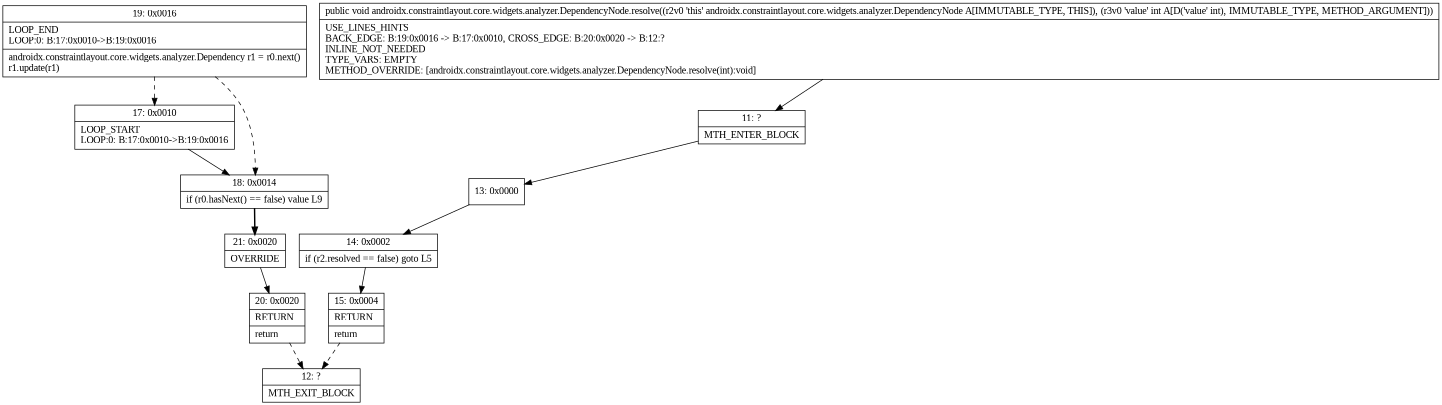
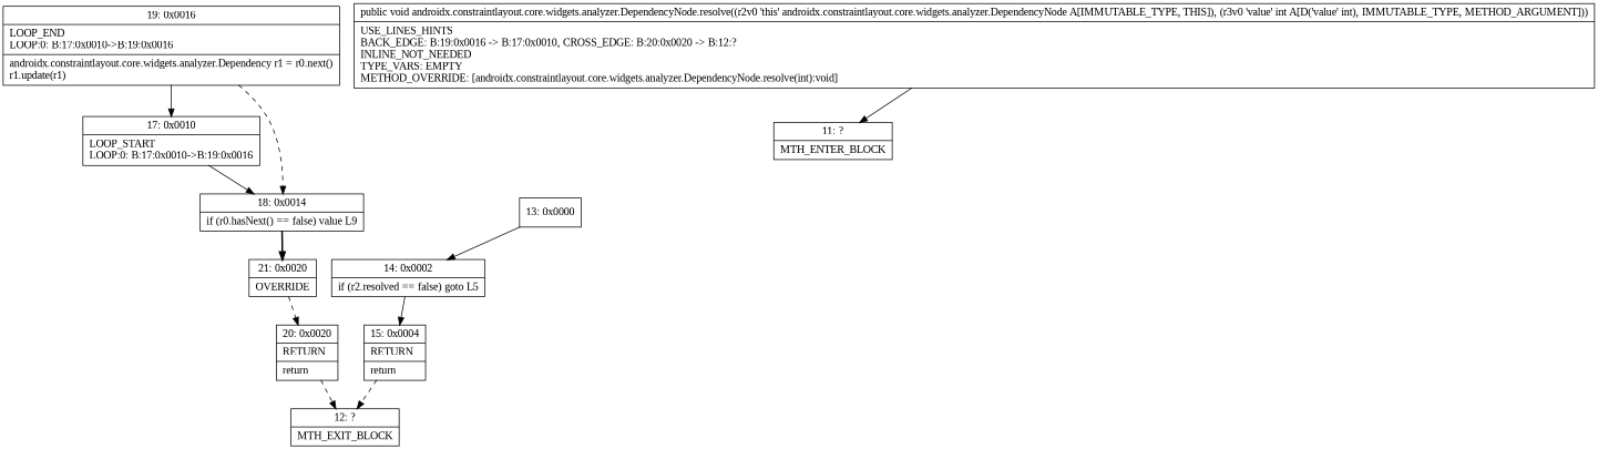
  digraph {
    fontname="Liberation Serif"
    node [fontname="Liberation Serif" shape=record]
    edge [fontname="Liberation Serif" style=solid]
    n1 [label="{11\:\ ?|MTH_ENTER_BLOCK\l}"]
    n2 [label="{13\:\ 0x0000}"]
    n3 [label="{14\:\ 0x0002|if (r2.resolved == false) goto L5\l}"]
    n4 [label="{15\:\ 0x0004|RETURN\l|return\l}"]
    n5 [label="{12\:\ ?|MTH_EXIT_BLOCK\l}"]
    n6 [label="{17\:\ 0x0010|LOOP_START\lLOOP:0: B:17:0x0010\-\>B:19:0x0016\l}"]
    n7 [label="{18\:\ 0x0014|if (r0.hasNext() == false) value L9\l}"]
    n8 [label="{21\:\ 0x0020|OVERRIDE\l}"]
    n9 [label="{19\:\ 0x0016|LOOP_END\lLOOP:0: B:17:0x0010\-\>B:19:0x0016\l|androidx.constraintlayout.core.widgets.analyzer.Dependency r1 = r0.next()\lr1.update(r1)\l}"]
    n10 [label="{20\:\ 0x0020|RETURN\l|return\l}"]
    n11 [label="{public void androidx.constraintlayout.core.widgets.analyzer.DependencyNode.resolve((r2v0 'this' androidx.constraintlayout.core.widgets.analyzer.DependencyNode A[IMMUTABLE_TYPE, THIS]), (r3v0 'value' int A[D('value' int), IMMUTABLE_TYPE, METHOD_ARGUMENT]))  | USE_LINES_HINTS\lBACK_EDGE: B:19:0x0016 \-\> B:17:0x0010, CROSS_EDGE: B:20:0x0020 \-\> B:12:?\lINLINE_NOT_NEEDED\lTYPE_VARS: EMPTY\lMETHOD_OVERRIDE: [androidx.constraintlayout.core.widgets.analyzer.DependencyNode.resolve(int):void]\l}"]
-   n1 -> n2
    n2 -> n3
    n3 -> n4
    n4 -> n5 [style=dashed]
    n6 -> n7
    n7 -> n8 [style=bold]
-   n8 -> n10
-   n9 -> n6 [style=dashed]
+   n8 -> n10 [style=dashed]
+   n9 -> n6
    n9 -> n7 [style=dashed]
    n10 -> n5 [style=dashed]
    n11 -> n1
  }
